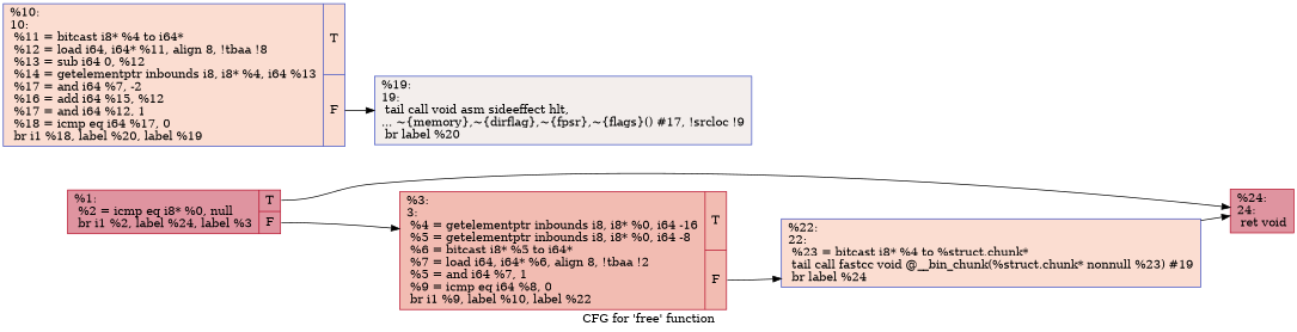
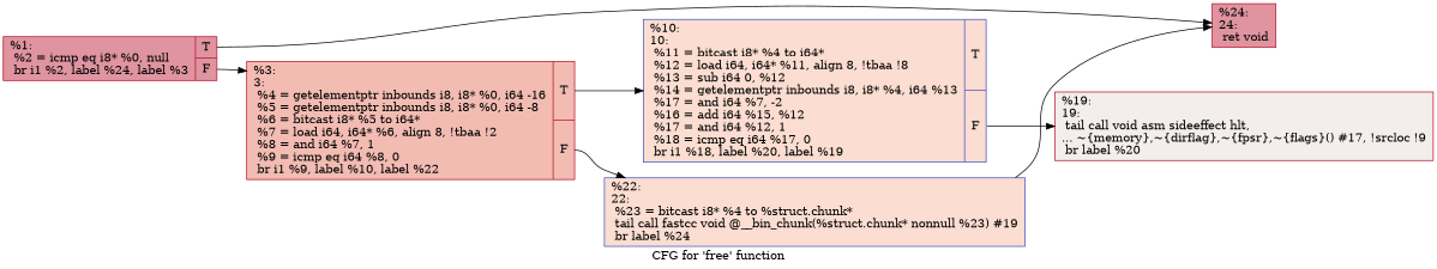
  digraph {
    label="CFG for 'free' function"
    rankdir=LR
    node [color="#b70d28ff" fillcolor="#b70d2870" shape=record style=filled]
    edge [tailport=s1]
    n1 [label="{%1:\l  %2 = icmp eq i8* %0, null\l  br i1 %2, label %24, label %3\l|{<s0>T|<s1>F}}"]
    n2 [label="{%24:\l24:                                               \l  ret void\l}"]
-   n3 [fillcolor="#e1675170" label="{%3:\l3:                                                \l  %4 = getelementptr inbounds i8, i8* %0, i64 -16\l  %5 = getelementptr inbounds i8, i8* %0, i64 -8\l  %6 = bitcast i8* %5 to i64*\l  %7 = load i64, i64* %6, align 8, !tbaa !2\l  %5 = and i64 %7, 1\l  %9 = icmp eq i64 %8, 0\l  br i1 %9, label %10, label %22\l|{<s0>T|<s1>F}}"]
+   n3 [fillcolor="#e1675170" label="{%3:\l3:                                                \l  %4 = getelementptr inbounds i8, i8* %0, i64 -16\l  %5 = getelementptr inbounds i8, i8* %0, i64 -8\l  %6 = bitcast i8* %5 to i64*\l  %7 = load i64, i64* %6, align 8, !tbaa !2\l  %8 = and i64 %7, 1\l  %9 = icmp eq i64 %8, 0\l  br i1 %9, label %10, label %22\l|{<s0>T|<s1>F}}"]
    n4 [color="#3d50c3ff" fillcolor="#f7b39670" label="{%10:\l10:                                               \l  %11 = bitcast i8* %4 to i64*\l  %12 = load i64, i64* %11, align 8, !tbaa !8\l  %13 = sub i64 0, %12\l  %14 = getelementptr inbounds i8, i8* %4, i64 %13\l  %17 = and i64 %7, -2\l  %16 = add i64 %15, %12\l  %17 = and i64 %12, 1\l  %18 = icmp eq i64 %17, 0\l  br i1 %18, label %20, label %19\l|{<s0>T|<s1>F}}"]
    n5 [color="#3d50c3ff" fillcolor="#f7b39670" label="{%22:\l22:                                               \l  %23 = bitcast i8* %4 to %struct.chunk*\l  tail call fastcc void @__bin_chunk(%struct.chunk* nonnull %23) #19\l  br label %24\l}"]
-   n6 [color="#3d50c3ff" fillcolor="#e3d9d370" label="{%19:\l19:                                               \l  tail call void asm sideeffect hlt,\l... ~\{memory\},~\{dirflag\},~\{fpsr\},~\{flags\}() #17, !srcloc !9\l  br label %20\l}"]
+   n6 [fillcolor="#e3d9d370" label="{%19:\l19:                                               \l  tail call void asm sideeffect hlt,\l... ~\{memory\},~\{dirflag\},~\{fpsr\},~\{flags\}() #17, !srcloc !9\l  br label %20\l}"]
    n1 -> n2 [tailport=s0]
    n1 -> n3
+   n3 -> n4 [tailport=s0]
    n3 -> n5
    n4 -> n6
    n5 -> n2 [tailport=""]
  }
